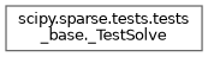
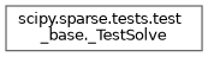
  digraph {
    rankdir=TB
-   n1 [color=grey40 fillcolor=white fontname=Helvetica fontsize=10 height=0.2 label="scipy.sparse.tests.tests\l_base._TestSolve" shape=box style=filled width=0.4]
+   n1 [color=grey40 fillcolor=white fontname=Helvetica fontsize=10 height=0.2 label="scipy.sparse.tests.test\l_base._TestSolve" shape=box style=filled width=0.4]
  }
